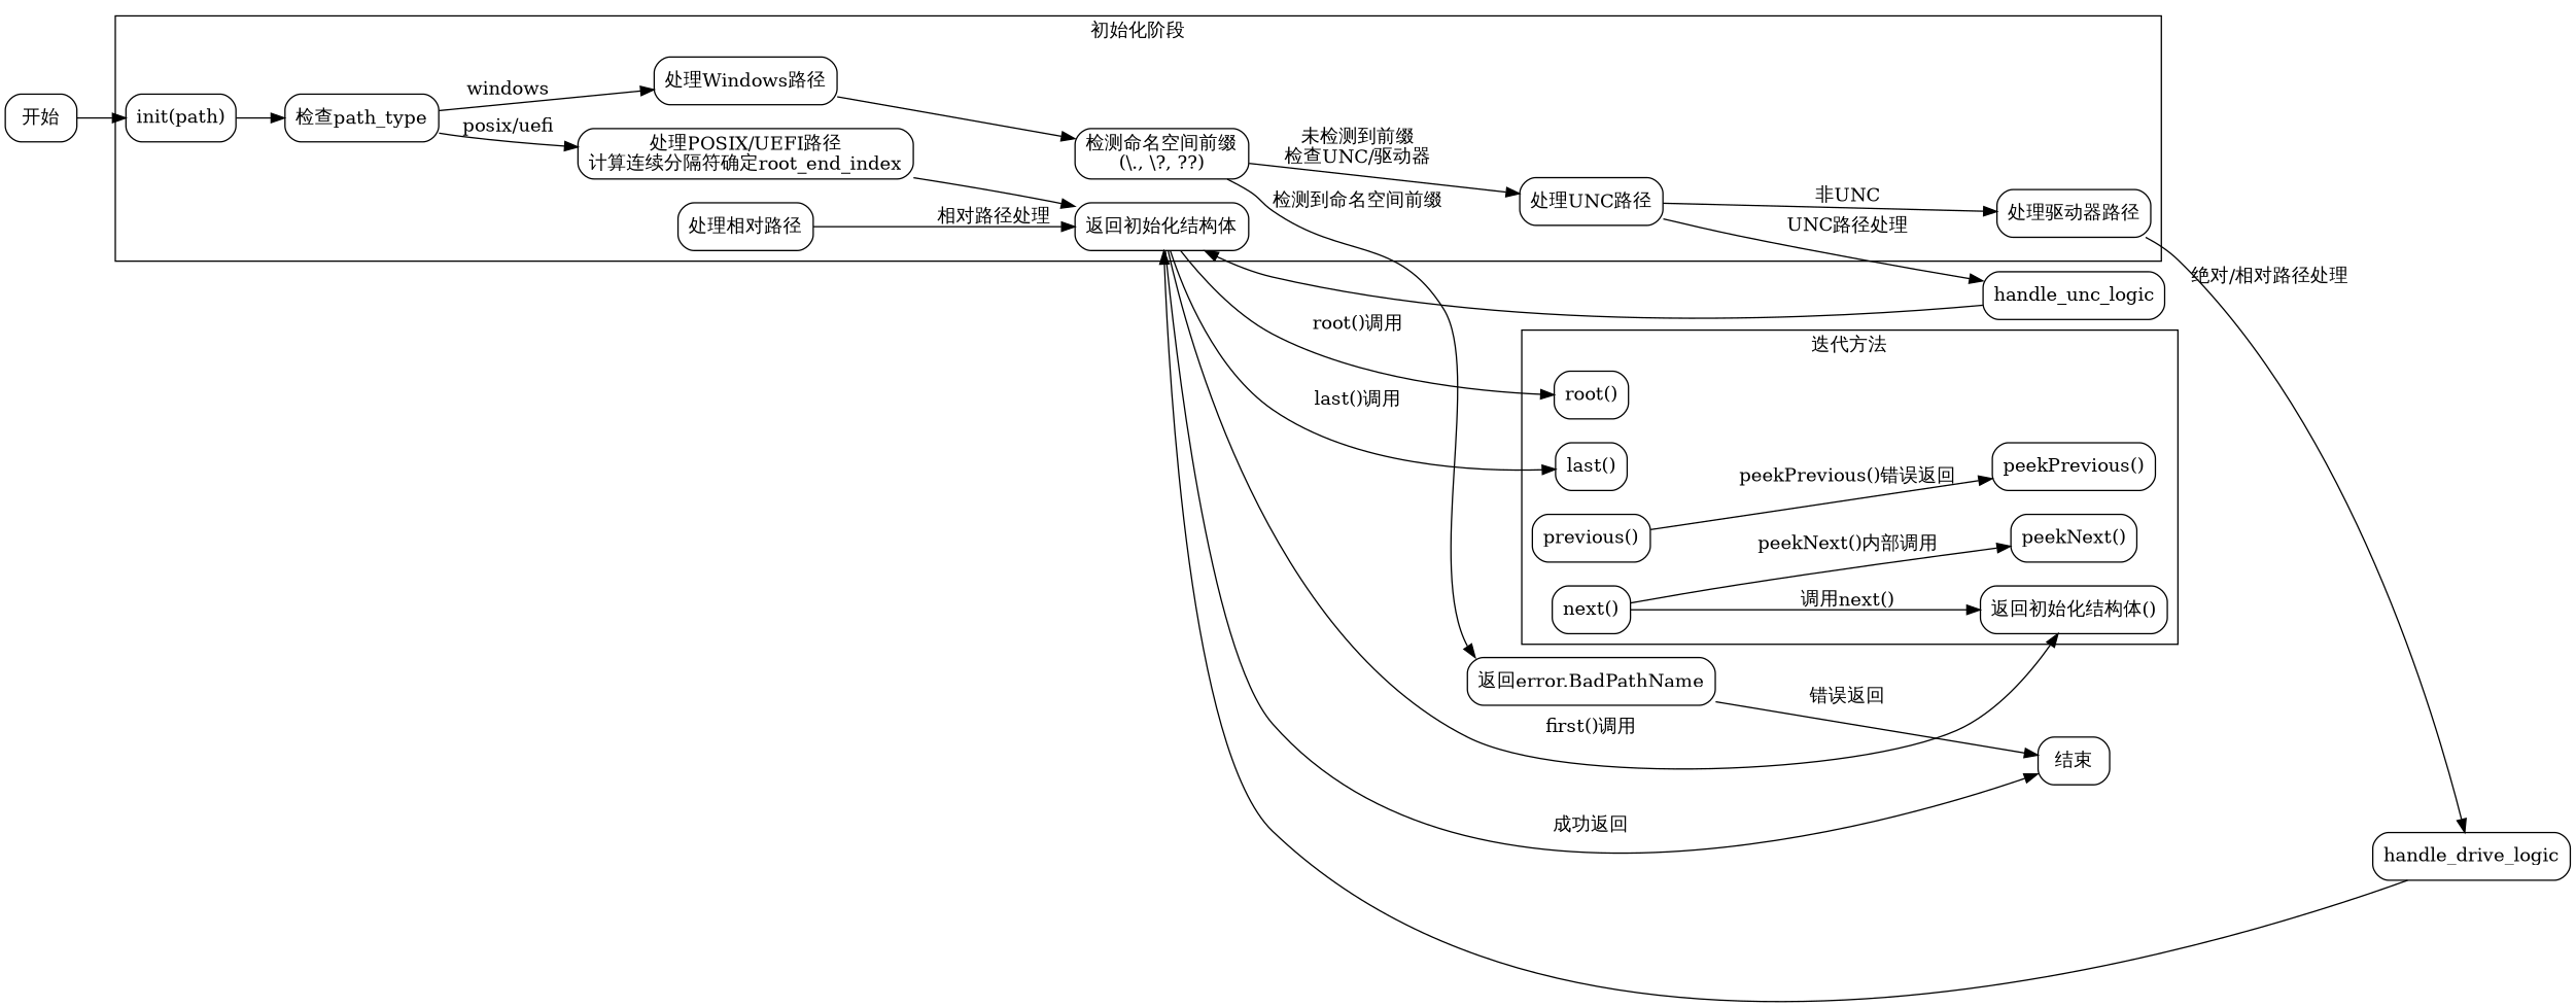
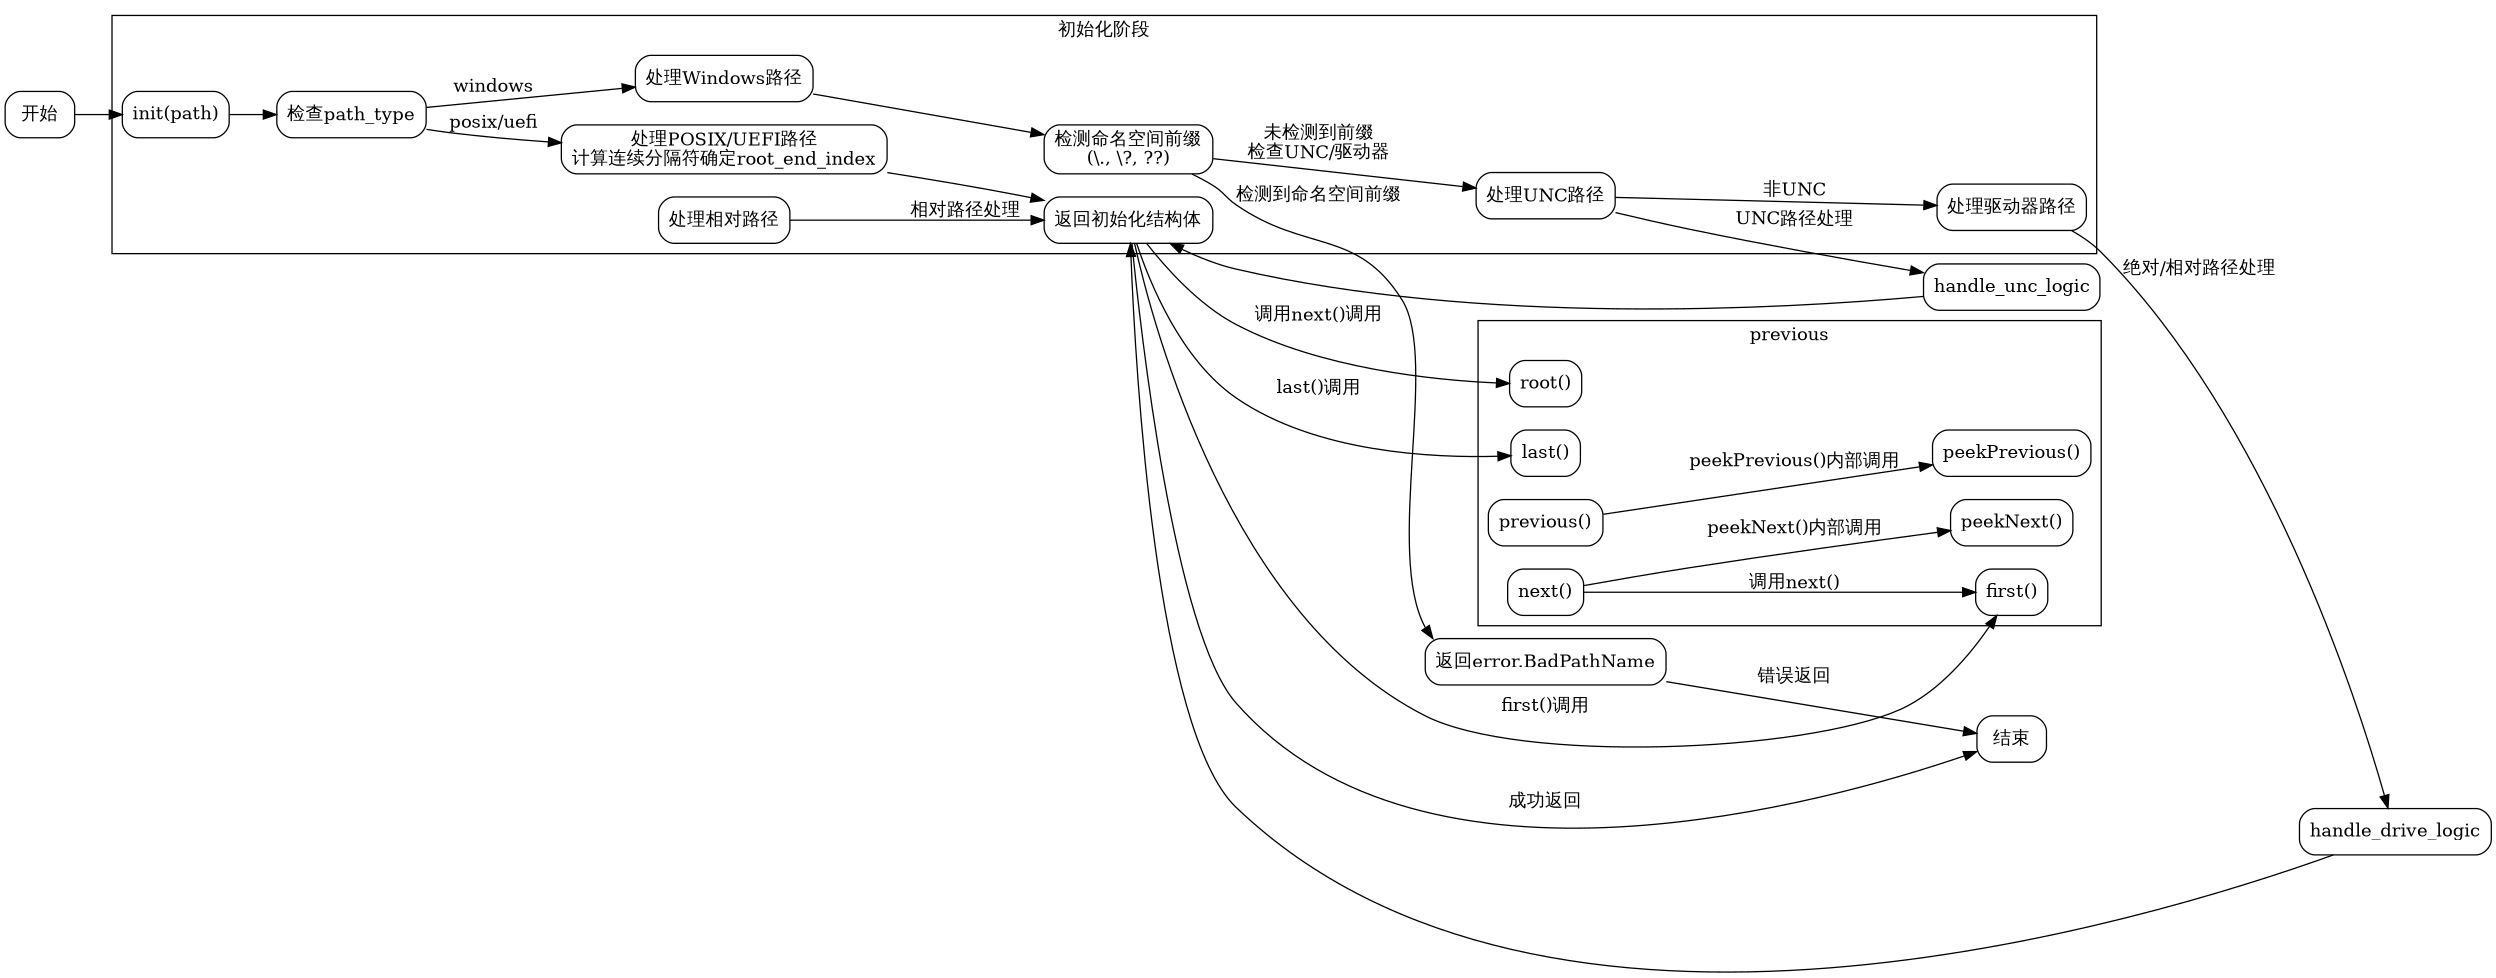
  digraph {
    rankdir=LR
    node [shape=rectangle style=rounded]
    n1 [label="init(path)"]
    n2 [label="检查path_type"]
    n3 [label="处理POSIX/UEFI路径\n计算连续分隔符确定root_end_index"]
    n4 [label="处理Windows路径"]
    n5 [label="检测命名空间前缀\n(\\.\, \\?\, \??\)"]
    n6 [label="处理UNC路径"]
    n7 [label="处理驱动器路径"]
    n8 [label="处理相对路径"]
    n9 [label="返回初始化结构体"]
    n10 [label="root()"]
-   n11 [label="返回初始化结构体()"]
+   n11 [label="first()"]
    n12 [label="last()"]
    n13 [label="next()"]
    n14 [label="peekNext()"]
    n15 [label="previous()"]
    n16 [label="peekPrevious()"]
    n17 [label="返回error.BadPathName"]
    handle_unc_logic
    handle_drive_logic
    n20 [label="结束"]
    n21 [label="开始"]
    subgraph cluster_1 {
      label="初始化阶段"
      n1
      n2
      n3
      n4
      n5
      n6
      n7
      n8
      n9
    }
    subgraph cluster_2 {
-     label="迭代方法"
+     label=previous
      n10
      n11
      n12
      n13
      n14
      n15
      n16
    }
    n1 -> n2
    n2 -> n3 [label="posix/uefi"]
    n2 -> n4 [label=windows]
    n3 -> n9
    n4 -> n5
    n5 -> n6 [label="未检测到前缀\n检查UNC/驱动器"]
    n5 -> n17 [label="检测到命名空间前缀"]
    n6 -> n7 [label="非UNC"]
    n6 -> handle_unc_logic [label="UNC路径处理"]
    n7 -> handle_drive_logic [label="绝对/相对路径处理"]
    n8 -> n9 [label="相对路径处理"]
-   n9 -> n10 [label="root()调用"]
+   n9 -> n10 [label="调用next()调用"]
    n9 -> n11 [label="first()调用"]
    n9 -> n12 [label="last()调用"]
    n9 -> n20 [label="成功返回"]
    n13 -> n11 [label="调用next()"]
    n13 -> n14 [label="peekNext()内部调用"]
-   n15 -> n16 [label="peekPrevious()错误返回"]
+   n15 -> n16 [label="peekPrevious()内部调用"]
    n17 -> n20 [label="错误返回"]
    handle_unc_logic -> n9
    handle_drive_logic -> n9
    n21 -> n1
  }
